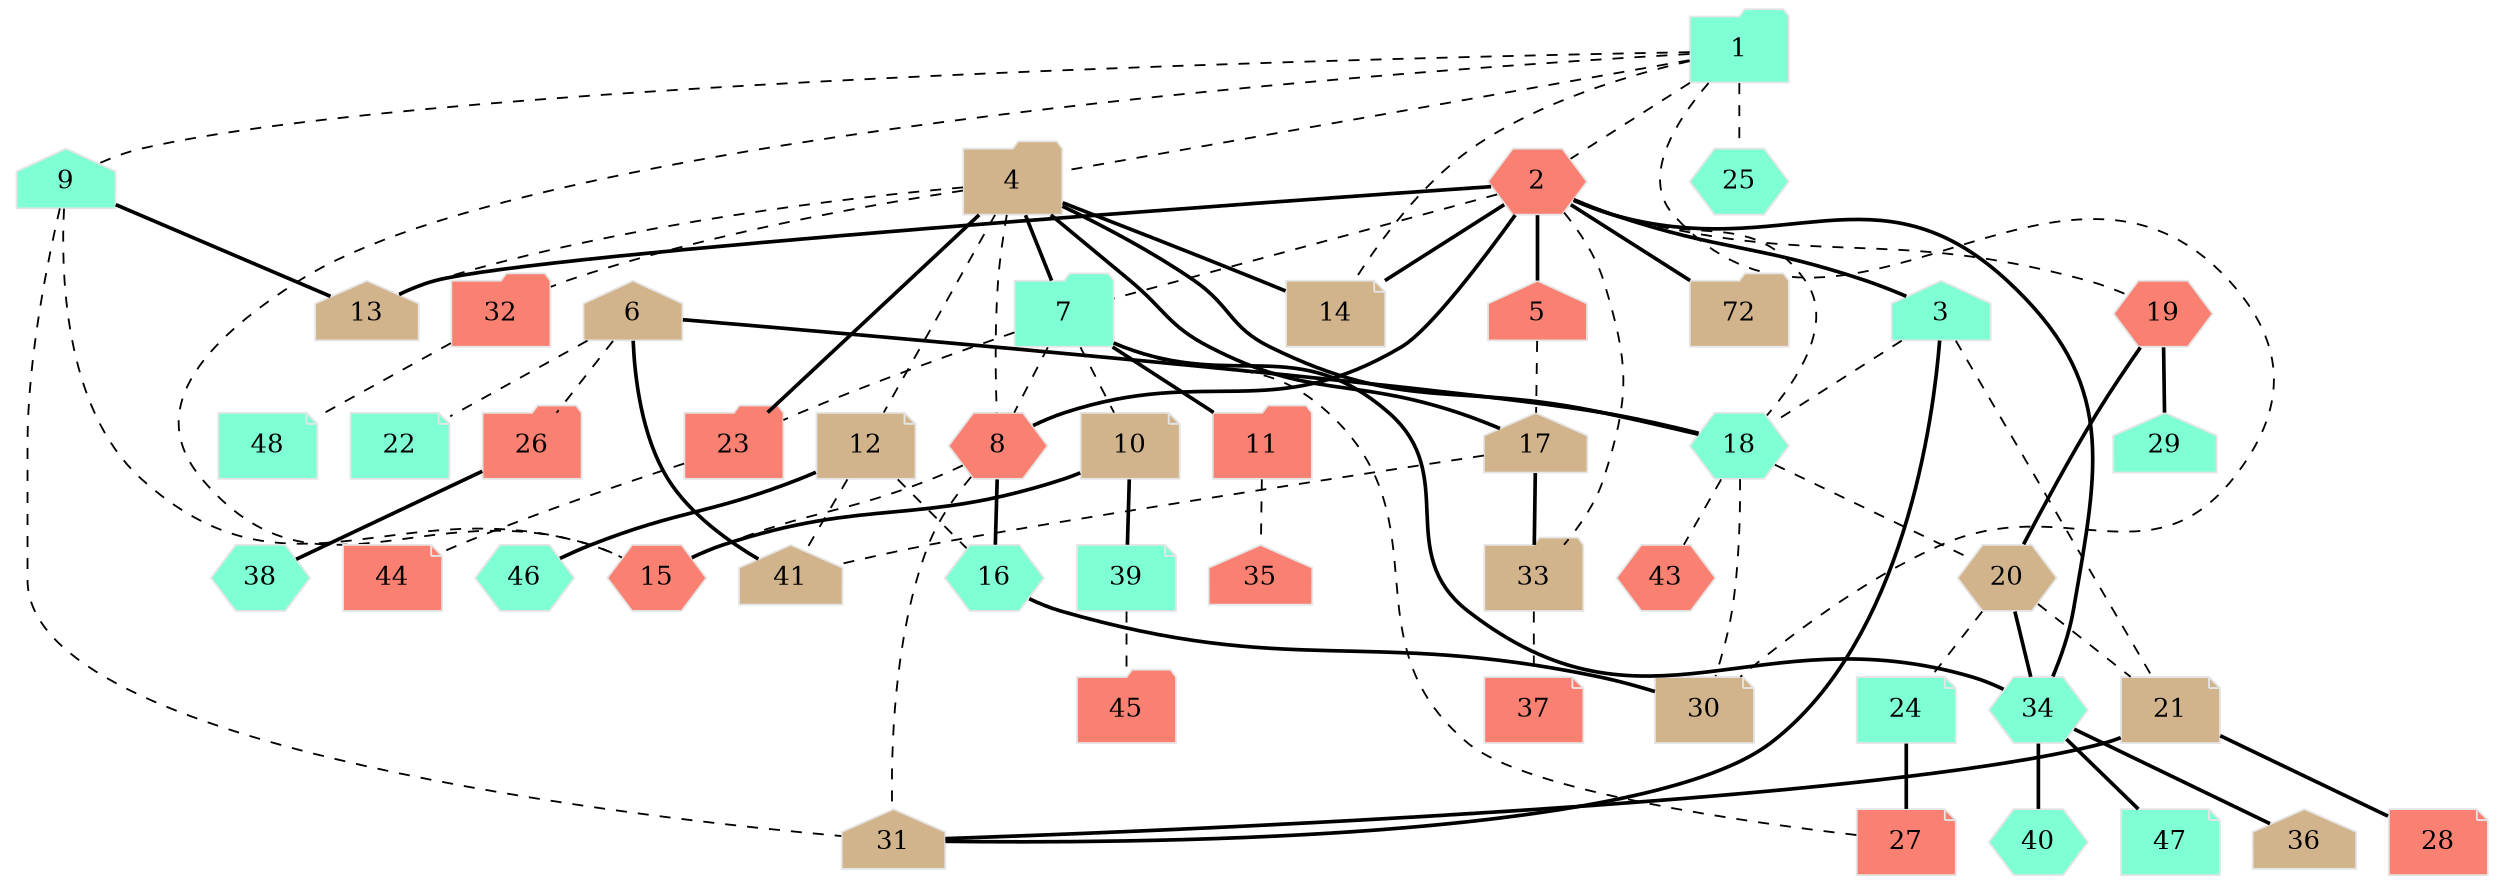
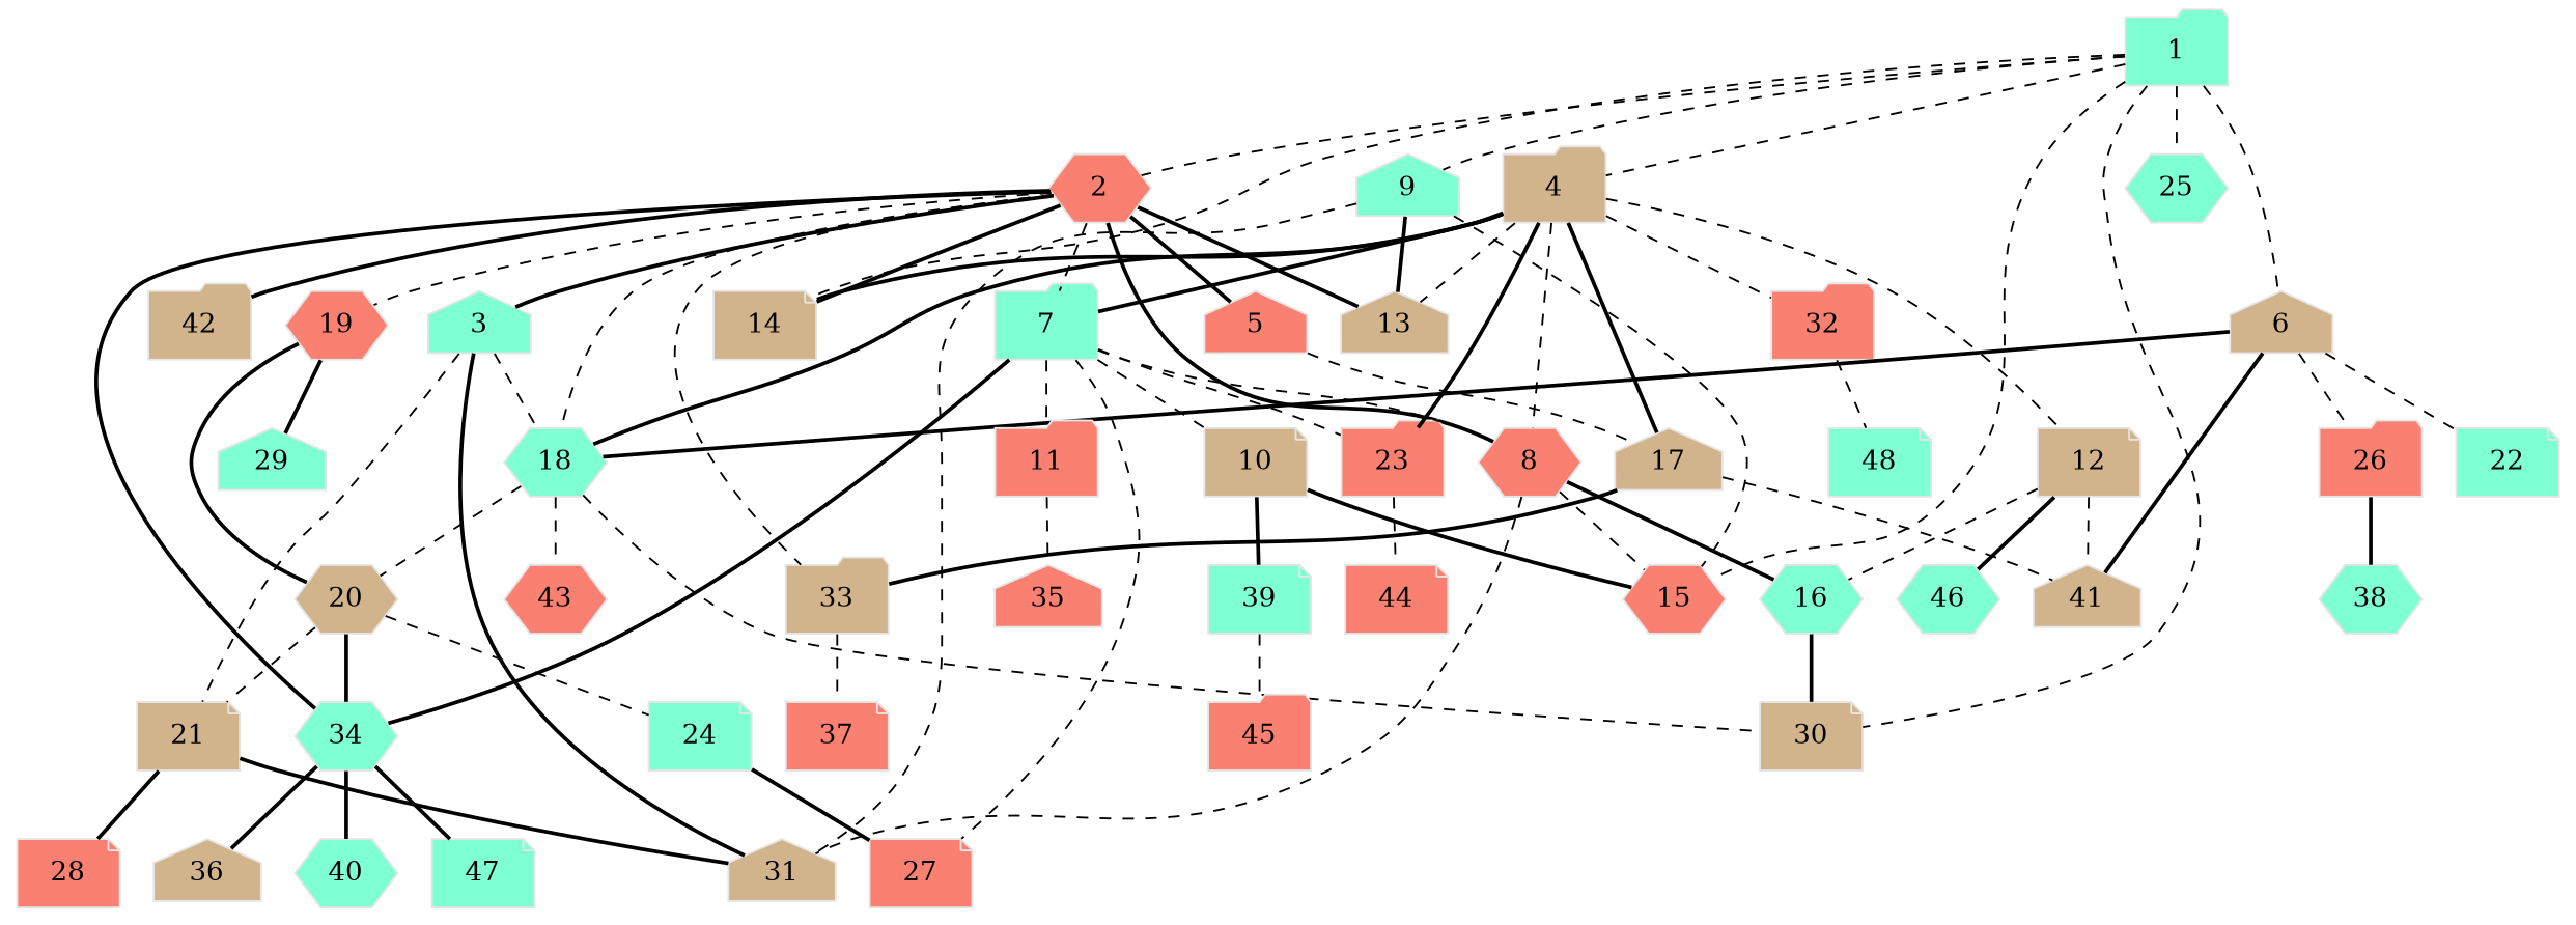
  graph {
    node [color=gray90 fillcolor=aquamarine shape=note style=filled]
    edge [style=dashed weight=1.0]
    1 [shape=folder]
    2 [fillcolor=salmon shape=hexagon]
    4 [fillcolor=tan shape=folder]
    6 [fillcolor=tan shape=house]
    9 [shape=house]
    14 [fillcolor=tan]
    15 [fillcolor=salmon shape=hexagon]
    25 [shape=hexagon]
    30 [fillcolor=tan]
    3 [shape=house]
    5 [fillcolor=salmon shape=house]
    7 [shape=folder]
    8 [fillcolor=salmon shape=hexagon]
    13 [fillcolor=tan shape=house]
    18 [shape=hexagon]
    19 [fillcolor=salmon shape=hexagon]
    33 [fillcolor=tan shape=folder]
    34 [shape=hexagon]
-   42 [fillcolor=tan shape=folder label=72]
+   42 [fillcolor=tan shape=folder]
    12 [fillcolor=tan]
    17 [fillcolor=tan shape=house]
    23 [fillcolor=salmon shape=folder]
    32 [fillcolor=salmon shape=folder]
    22
    26 [fillcolor=salmon shape=folder]
    41 [fillcolor=tan shape=house]
    31 [fillcolor=tan shape=house]
    21 [fillcolor=tan]
    10 [fillcolor=tan]
    11 [fillcolor=salmon shape=folder]
    27 [fillcolor=salmon]
    16 [shape=hexagon]
    20 [fillcolor=tan shape=hexagon]
    43 [fillcolor=salmon shape=hexagon]
    29 [shape=house]
    24
    37 [fillcolor=salmon]
    36 [fillcolor=tan shape=house]
    40 [shape=hexagon]
    47
    28 [fillcolor=salmon]
    46 [shape=hexagon]
    44 [fillcolor=salmon]
    48
    38 [shape=hexagon]
    39
    35 [fillcolor=salmon shape=house]
    45 [fillcolor=salmon shape=folder]
    1 -- 2
    1 -- 4
+   1 -- 6
    1 -- 9 [weight=2.0]
    1 -- 14
    1 -- 15 [weight=2.0]
    1 -- 25 [weight=9.0]
    1 -- 30
    2 -- 14 [style=bold]
    2 -- 3 [style=bold]
    2 -- 5 [style=bold weight=5.0]
    2 -- 7
    2 -- 8 [style=bold]
    2 -- 13 [style=bold]
    2 -- 18
    2 -- 19
    2 -- 33
    2 -- 34 [style=bold]
    2 -- 42 [style=bold]
    4 -- 14 [style=bold]
    4 -- 7 [style=bold]
    4 -- 8
    4 -- 13
    4 -- 18 [style=bold]
    4 -- 12
    4 -- 17 [style=bold]
    4 -- 23 [style=bold]
    4 -- 32
    6 -- 18 [style=bold]
    6 -- 22
    6 -- 26
    6 -- 41 [style=bold]
    9 -- 15
    9 -- 13 [style=bold]
    9 -- 31 [weight=2.0]
    3 -- 18
    3 -- 31 [style=bold]
    3 -- 21
    5 -- 17
    7 -- 8
    7 -- 34 [style=bold]
    7 -- 23
    7 -- 10 [weight=4.0]
-   7 -- 11 [style=bold]
+   7 -- 11
    7 -- 27
    8 -- 15
    8 -- 31
    8 -- 16 [style=bold]
    18 -- 30
    18 -- 20
    18 -- 43
    19 -- 20 [style=bold]
    19 -- 29 [style=bold]
    33 -- 37
    34 -- 36 [style=bold]
    34 -- 40 [style=bold weight=3.0]
    34 -- 47 [style=bold]
    12 -- 41
    12 -- 16
    12 -- 46 [style=bold weight=3.0]
    17 -- 33 [style=bold]
    17 -- 41
    23 -- 44
    32 -- 48
    26 -- 38 [style=bold]
    21 -- 31 [style=bold]
    21 -- 28 [style=bold]
    10 -- 15 [style=bold]
    10 -- 39 [style=bold]
    11 -- 35
    16 -- 30 [style=bold]
    20 -- 34 [style=bold]
    20 -- 21
    20 -- 24
    24 -- 27 [style=bold weight=2.0]
    39 -- 45
  }
